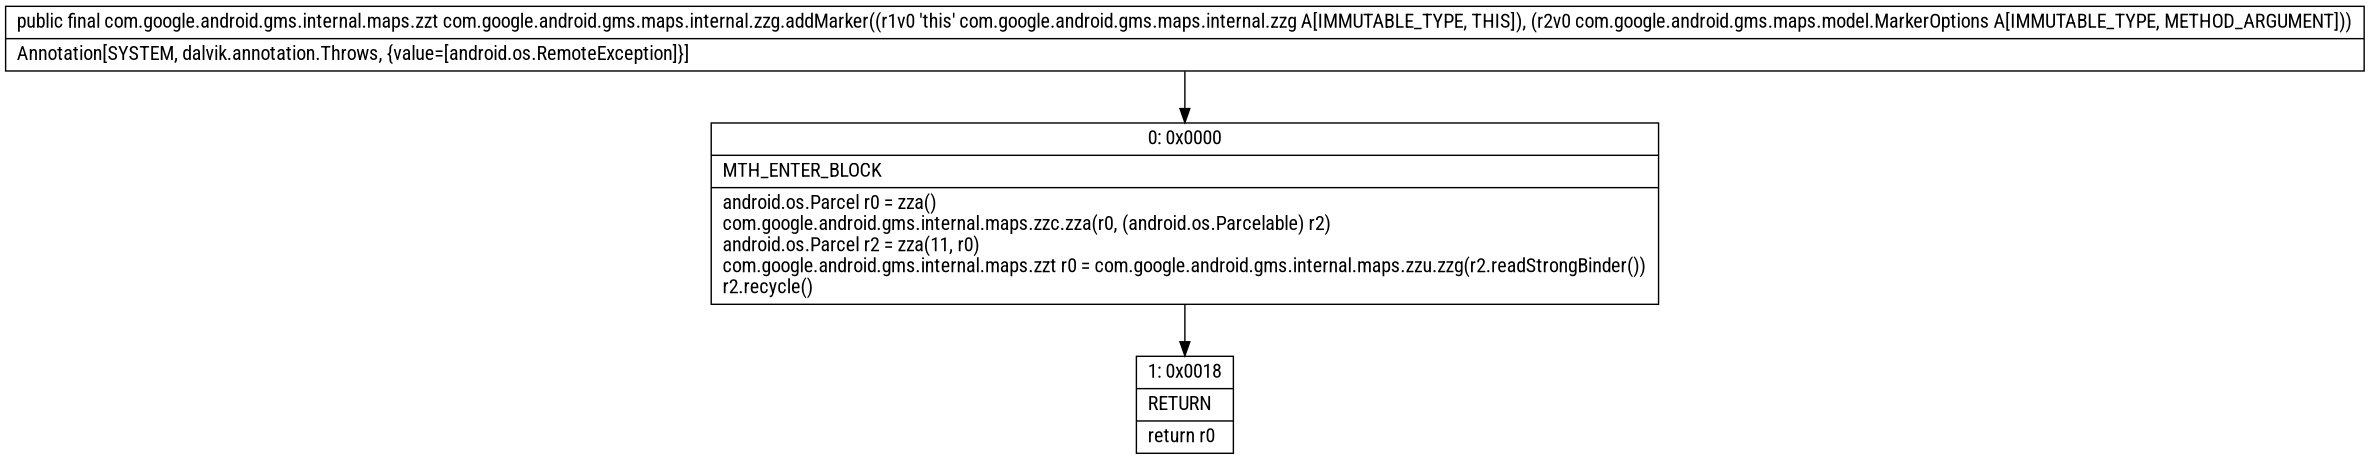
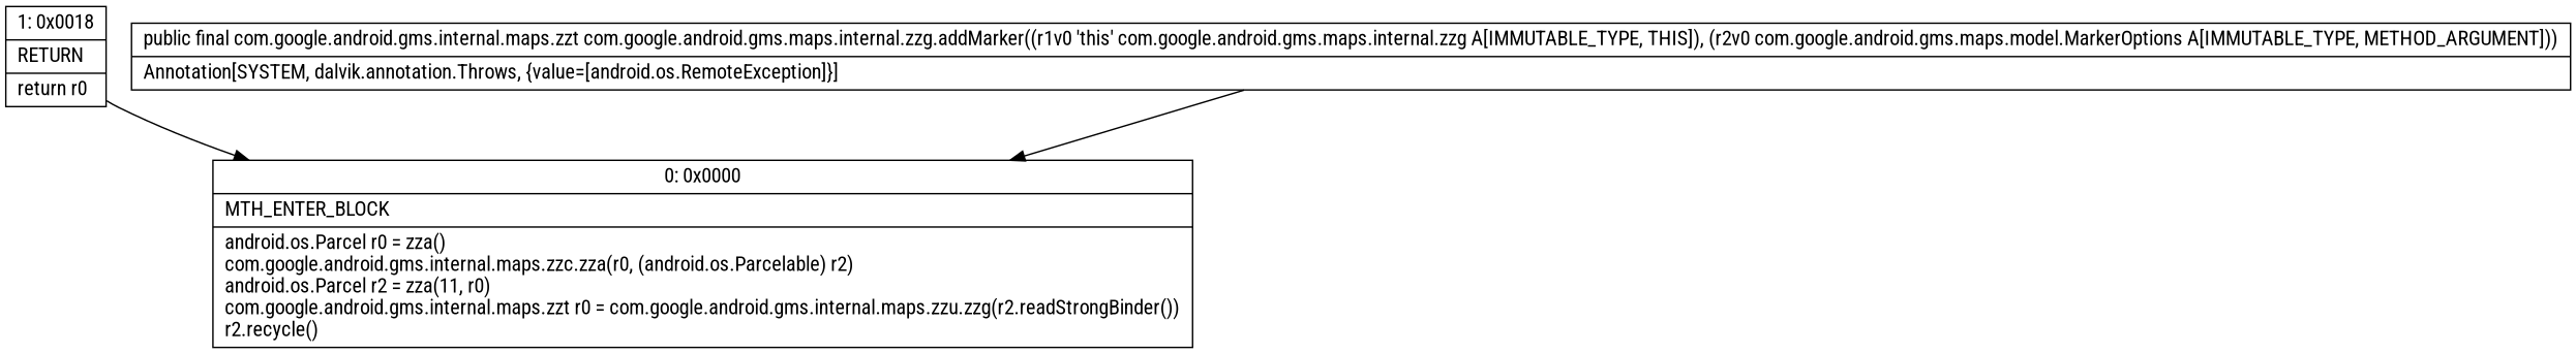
  digraph {
    fontname="Roboto Condensed"
    node [shape=record fontname="Roboto Condensed"]
    edge [fontname="Roboto Condensed"]
    n1 [label="{0\:\ 0x0000|MTH_ENTER_BLOCK\l|android.os.Parcel r0 = zza()\lcom.google.android.gms.internal.maps.zzc.zza(r0, (android.os.Parcelable) r2)\landroid.os.Parcel r2 = zza(11, r0)\lcom.google.android.gms.internal.maps.zzt r0 = com.google.android.gms.internal.maps.zzu.zzg(r2.readStrongBinder())\lr2.recycle()\l}"]
    n2 [label="{1\:\ 0x0018|RETURN\l|return r0\l}"]
    n3 [label="{public final com.google.android.gms.internal.maps.zzt com.google.android.gms.maps.internal.zzg.addMarker((r1v0 'this' com.google.android.gms.maps.internal.zzg A[IMMUTABLE_TYPE, THIS]), (r2v0 com.google.android.gms.maps.model.MarkerOptions A[IMMUTABLE_TYPE, METHOD_ARGUMENT]))  | Annotation[SYSTEM, dalvik.annotation.Throws, \{value=[android.os.RemoteException]\}]\l}"]
-   n1 -> n2
+   n2 -> n1
    n3 -> n1
  }
